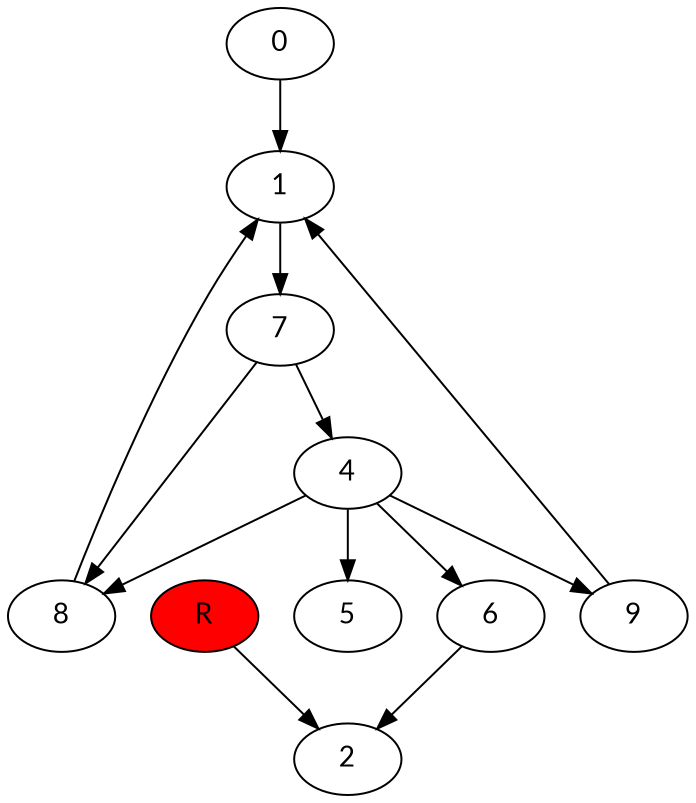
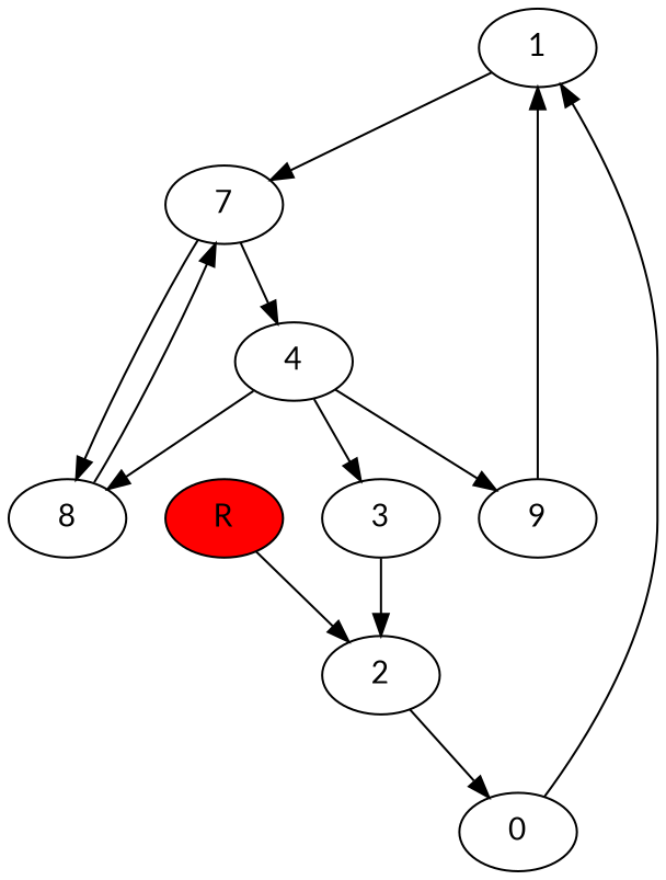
  digraph {
    fontname=Lato
    node [fontname=Lato]
    edge [fontname=Lato]
    1
    7
    4
    8
    n5 [label=0]
    2
-   5
-   6
+   6 [label=3]
    9
    R [fillcolor="#ff0000" style=filled]
    1 -> 7
    7 -> 4
    7 -> 8
    4 -> 8
-   4 -> 5
    4 -> 6
    4 -> 9
-   8 -> 1
+   8 -> 7
    n5 -> 1
+   2 -> n5
    6 -> 2
    9 -> 1
    R -> 2
  }
